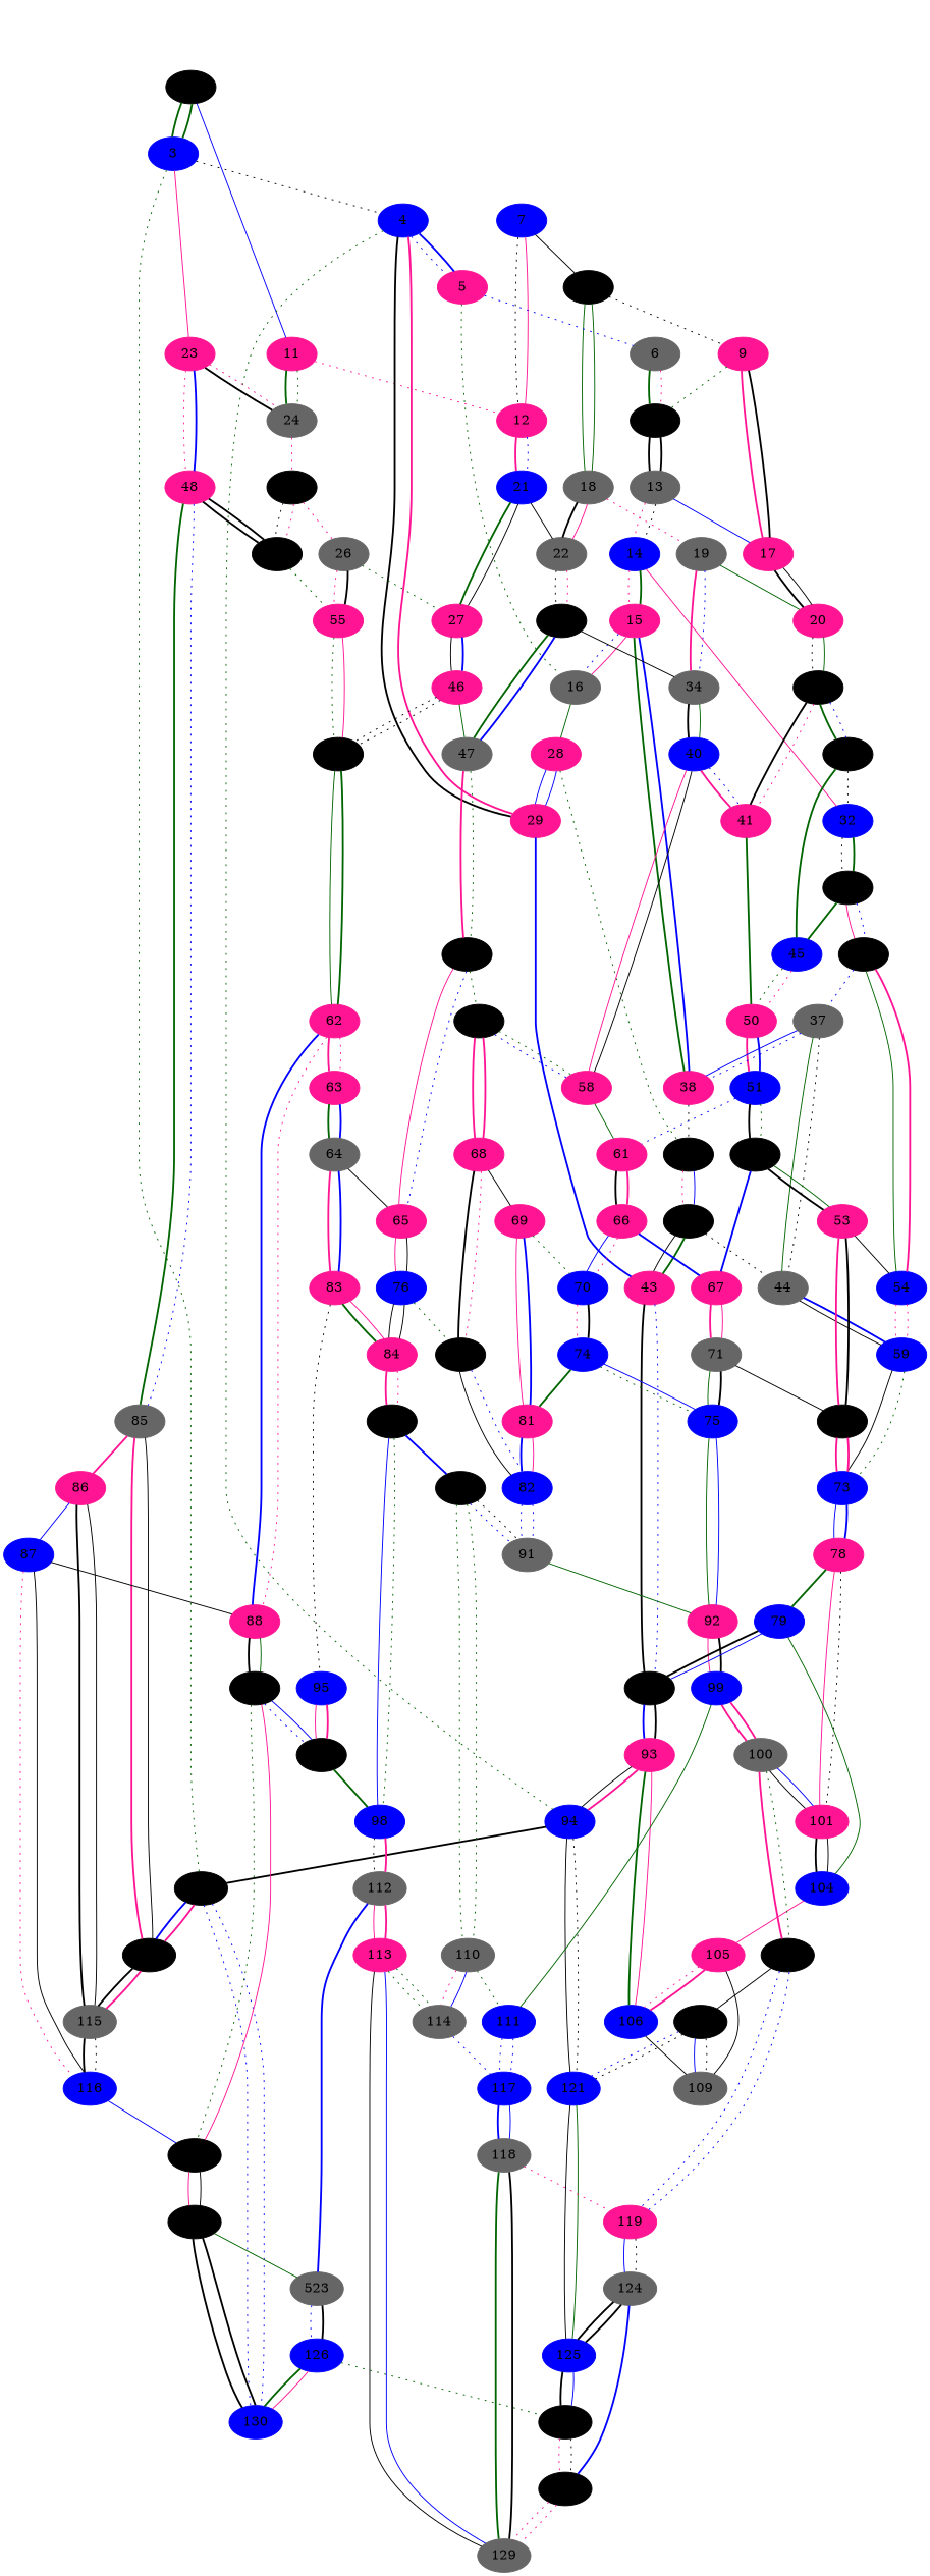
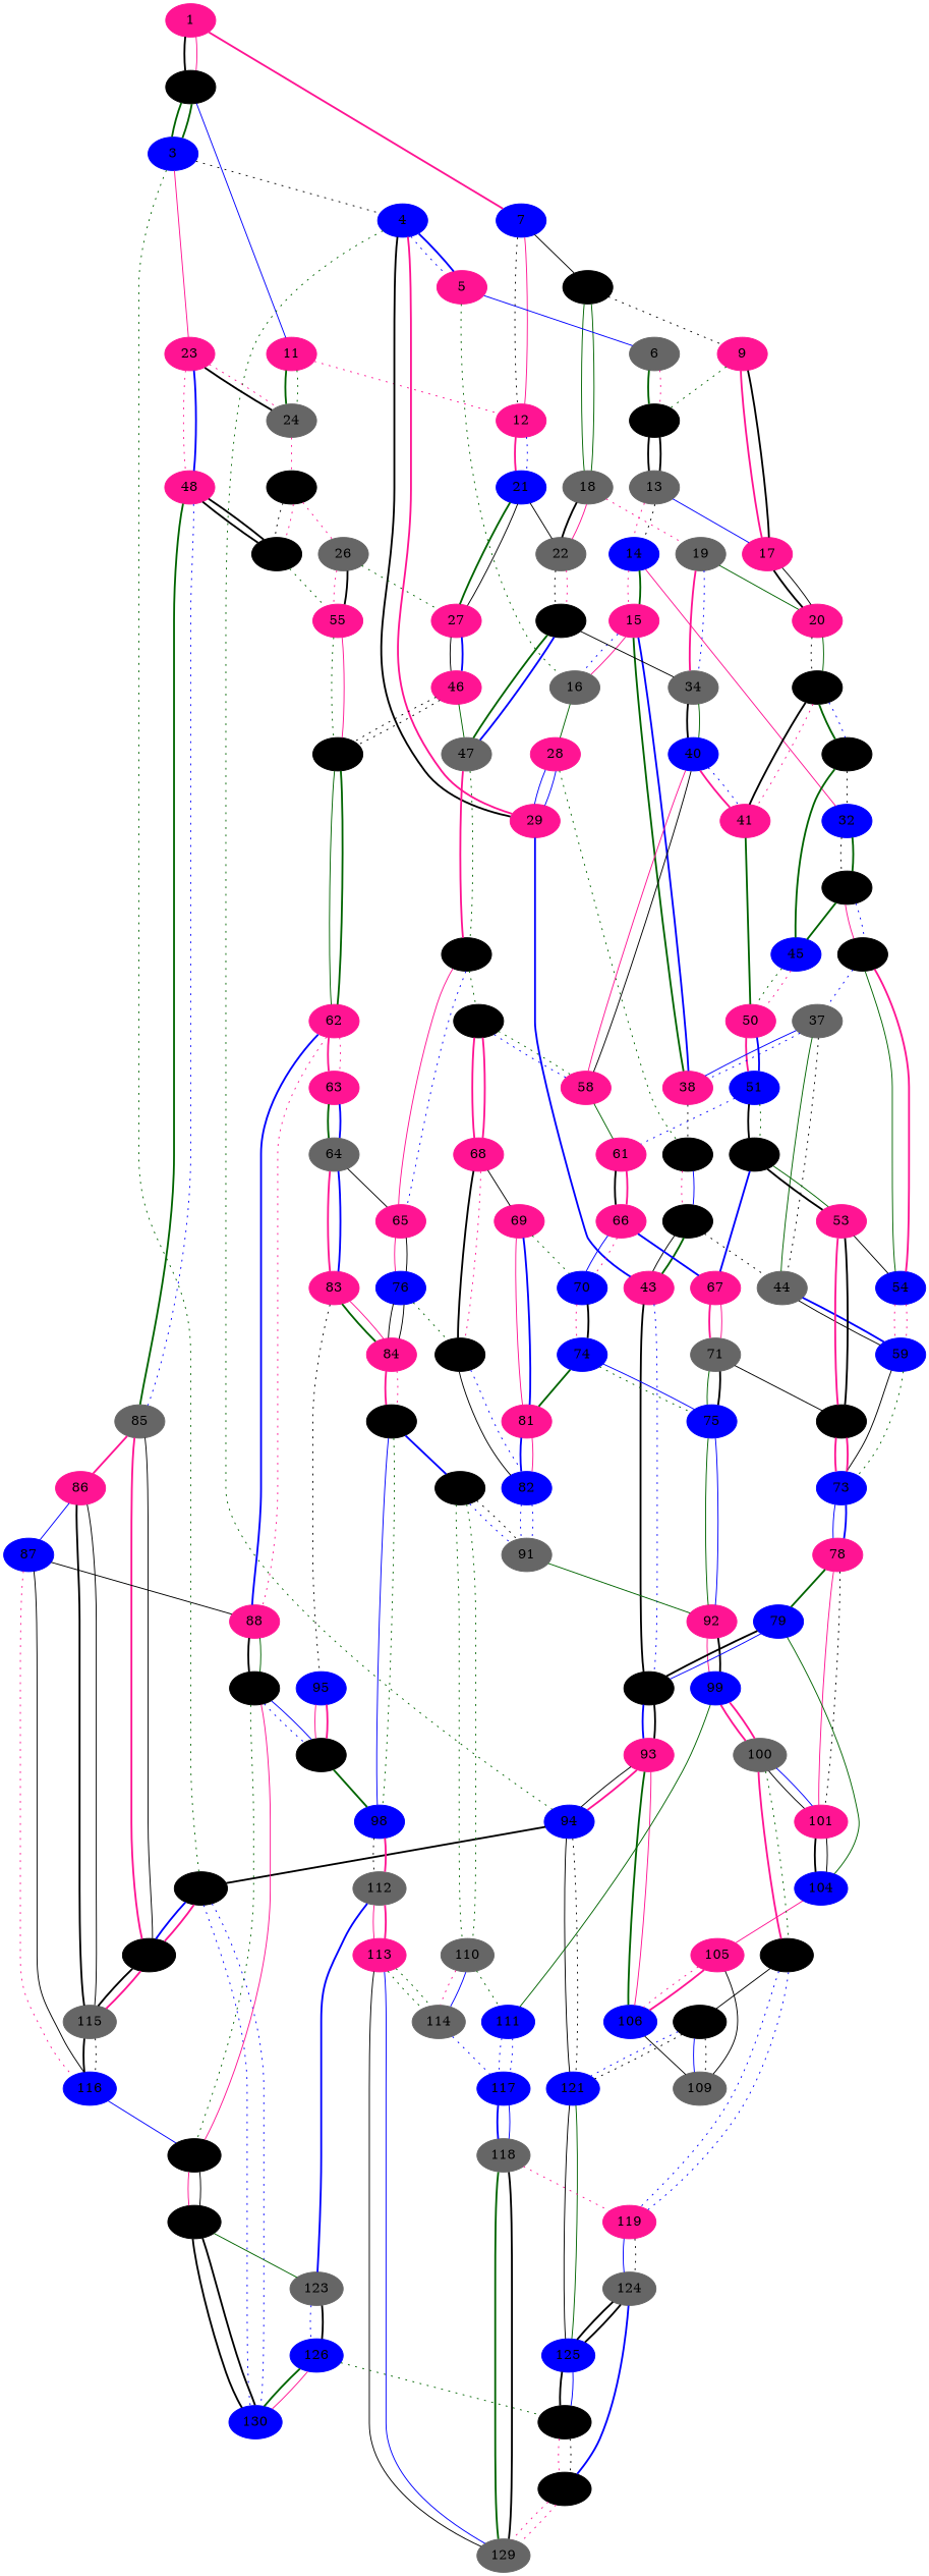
  graph {
    node [color=deeppink style=filled]
    edge [color=black style=bold]
    2 [color=black]
+   1
    7 [color=blue]
    3 [color=blue]
    11
    8 [color=black]
    12
    4 [color=blue]
    23
    102 [color=black]
    24 [color=gray40]
    5
    29
    94 [color=blue]
    48
    103 [color=black]
    130 [color=blue]
    6 [color=gray40]
    16 [color=gray40]
    43
    121 [color=blue]
    10 [color=black]
    28
    13 [color=gray40]
    9
    18 [color=gray40]
    21 [color=blue]
    17
    19 [color=gray40]
    22 [color=gray40]
    20
    14 [color=blue]
    25 [color=black]
    27
    15
    32 [color=blue]
    38
    35 [color=black]
    39 [color=black]
    30 [color=black]
    34 [color=gray40]
    33 [color=black]
    40 [color=blue]
    31 [color=black]
    41
    46
    47 [color=gray40]
    49 [color=black]
    85 [color=gray40]
    26 [color=gray40]
    55
    60 [color=black]
    42 [color=black]
    80 [color=black]
    45 [color=blue]
    50
    36 [color=black]
    56 [color=black]
    58
    37 [color=gray40]
    54 [color=blue]
    44 [color=gray40]
    59 [color=blue]
    61
    51 [color=blue]
    93
    73 [color=blue]
    62
    57 [color=black]
    65
    86
    52 [color=black]
    53
    67
    66
    72 [color=black]
    71 [color=gray40]
    68
    76 [color=blue]
    69
    77 [color=black]
    78
    63
    88
    70 [color=blue]
    64 [color=gray40]
    96 [color=black]
    83
    84
    95 [color=blue]
    74 [color=blue]
    75 [color=blue]
    81
    82 [color=blue]
    92
    79 [color=blue]
    101
    99 [color=blue]
    89 [color=black]
    91 [color=gray40]
    104 [color=blue]
    105
    106 [color=blue]
    97 [color=black]
    90 [color=black]
    98 [color=blue]
    87 [color=blue]
    115 [color=gray40]
    116 [color=blue]
    120 [color=black]
    110 [color=gray40]
    112 [color=gray40]
    111 [color=blue]
    114 [color=gray40]
    100 [color=gray40]
    109 [color=gray40]
    125 [color=blue]
    122 [color=black]
    113
-   123 [color=gray40 label=523]
+   123 [color=gray40]
    107 [color=black]
    117 [color=blue]
    108 [color=black]
    119
    124 [color=gray40]
    118 [color=gray40]
    129 [color=gray40]
    126 [color=blue]
    128 [color=black]
    127 [color=black]
    2 -- 3 [color=darkgreen]
    2 -- 3 [color=darkgreen]
    2 -- 11 [color=blue style=solid]
+   1 -- 2
+   1 -- 2 [color=deeppink style=solid]
+   1 -- 7 [color=deeppink]
    7 -- 8 [style=solid]
    7 -- 12 [style=dotted]
    7 -- 12 [color=deeppink style=solid]
    3 -- 4 [style=dotted]
    3 -- 23 [color=deeppink style=solid]
    3 -- 102 [color=darkgreen style=dotted]
    11 -- 12 [color=deeppink style=dotted]
    11 -- 24 [color=darkgreen]
    11 -- 24 [color=darkgreen style=dotted]
    8 -- 9 [style=dotted]
    8 -- 18 [color=darkgreen style=solid]
    8 -- 18 [color=darkgreen style=solid]
    12 -- 21 [color=deeppink]
    12 -- 21 [color=blue style=dotted]
    4 -- 5 [color=blue style=dotted]
    4 -- 5 [color=blue]
    4 -- 29
    4 -- 29 [color=deeppink]
    4 -- 94 [color=darkgreen style=dotted]
    23 -- 24
    23 -- 24 [color=deeppink style=dotted]
    23 -- 48 [color=deeppink style=dotted]
    23 -- 48 [color=blue]
    102 -- 103 [color=blue]
    102 -- 103 [color=deeppink]
    102 -- 130 [color=blue style=dotted]
    102 -- 130 [color=blue style=dotted]
    24 -- 25 [color=deeppink style=dotted]
-   5 -- 6 [color=blue style=dotted]
+   5 -- 6 [color=blue style=solid]
    5 -- 16 [color=darkgreen style=dotted]
    29 -- 43 [color=blue]
    94 -- 102
    94 -- 121 [style=solid]
    94 -- 121 [style=dotted]
    48 -- 49
    48 -- 49
    48 -- 85 [color=darkgreen]
    48 -- 85 [color=blue style=dotted]
    103 -- 115
    103 -- 115 [color=deeppink]
    6 -- 10 [color=darkgreen]
    6 -- 10 [color=deeppink style=dotted]
    16 -- 28 [color=darkgreen style=solid]
    43 -- 80
    43 -- 80 [color=blue style=dotted]
    121 -- 125 [style=solid]
    121 -- 125 [color=darkgreen style=solid]
    10 -- 13
    10 -- 13
    28 -- 29 [color=blue style=solid]
    28 -- 29 [color=blue style=solid]
    28 -- 39 [color=darkgreen style=dotted]
    13 -- 17 [color=blue style=solid]
    13 -- 14 [color=deeppink style=dotted]
    13 -- 14 [style=dotted]
    9 -- 10 [color=darkgreen style=dotted]
    9 -- 17 [color=deeppink]
    9 -- 17
    18 -- 19 [color=deeppink style=dotted]
    18 -- 22
    18 -- 22 [color=deeppink style=solid]
    21 -- 22 [style=solid]
    21 -- 27 [color=darkgreen]
    21 -- 27 [style=solid]
    17 -- 20
    17 -- 20 [style=solid]
    19 -- 20 [color=darkgreen style=solid]
    19 -- 34 [color=deeppink]
    19 -- 34 [color=blue style=dotted]
    22 -- 33 [style=dotted]
    22 -- 33 [color=deeppink style=dotted]
    20 -- 30 [style=dotted]
    20 -- 30 [color=darkgreen style=solid]
    14 -- 15 [color=deeppink style=dotted]
    14 -- 15 [color=darkgreen]
    14 -- 32 [color=deeppink style=solid]
    25 -- 49 [style=dotted]
    25 -- 49 [color=deeppink style=dotted]
    25 -- 26 [color=deeppink style=dotted]
    27 -- 46 [style=solid]
    27 -- 46 [color=blue]
    15 -- 16 [color=blue style=dotted]
    15 -- 16 [color=deeppink style=solid]
    15 -- 38 [color=darkgreen]
    15 -- 38 [color=blue]
    32 -- 35 [style=dotted]
    32 -- 35 [color=darkgreen]
    38 -- 39 [style=dotted]
    35 -- 45 [color=darkgreen]
    35 -- 36 [color=deeppink style=solid]
    35 -- 36 [color=blue style=dotted]
    39 -- 42 [color=deeppink style=dotted]
    39 -- 42 [color=blue style=solid]
    30 -- 31 [color=darkgreen]
    30 -- 31 [color=blue style=dotted]
    30 -- 41
    30 -- 41 [color=deeppink style=dotted]
    34 -- 40
    34 -- 40 [color=darkgreen style=solid]
    33 -- 34 [style=solid]
    33 -- 47 [color=darkgreen]
    33 -- 47 [color=blue]
    40 -- 41 [color=deeppink]
    40 -- 41 [color=blue style=dotted]
    40 -- 58 [color=deeppink style=solid]
    40 -- 58 [style=solid]
    31 -- 32 [style=dotted]
    31 -- 45 [color=darkgreen]
    41 -- 50 [color=darkgreen]
    46 -- 47 [color=darkgreen style=solid]
    46 -- 60 [style=dotted]
    46 -- 60 [style=dotted]
    47 -- 56 [color=deeppink]
    47 -- 56 [color=darkgreen style=dotted]
    49 -- 55 [color=darkgreen style=dotted]
    85 -- 103 [color=deeppink]
    85 -- 103 [style=solid]
    85 -- 86 [color=deeppink]
    26 -- 27 [color=darkgreen style=dotted]
    26 -- 55 [color=deeppink style=dotted]
    26 -- 55
    55 -- 60 [color=darkgreen style=dotted]
    55 -- 60 [color=deeppink style=solid]
    60 -- 62 [color=darkgreen style=solid]
    60 -- 62 [color=darkgreen]
    42 -- 43 [style=solid]
    42 -- 43 [color=darkgreen]
    42 -- 44 [style=dotted]
    80 -- 93 [color=blue]
    80 -- 93
    45 -- 50 [color=darkgreen style=dotted]
    45 -- 50 [color=deeppink style=dotted]
    50 -- 51 [color=deeppink]
    50 -- 51 [color=blue]
    36 -- 37 [color=blue style=dotted]
    36 -- 54 [color=darkgreen style=solid]
    36 -- 54 [color=deeppink]
    56 -- 57 [color=darkgreen style=dotted]
    56 -- 65 [color=deeppink style=solid]
    56 -- 65 [color=blue style=dotted]
    58 -- 61 [color=darkgreen style=solid]
    37 -- 38 [color=blue style=solid]
    37 -- 38 [color=blue style=dotted]
    37 -- 44 [color=darkgreen style=solid]
    37 -- 44 [style=dotted]
    54 -- 59 [color=deeppink style=dotted]
    54 -- 59 [color=deeppink style=dotted]
    44 -- 59 [style=solid]
    44 -- 59 [color=blue]
    59 -- 73 [style=solid]
    59 -- 73 [color=darkgreen style=dotted]
    61 -- 66
    61 -- 66 [color=deeppink]
    51 -- 61 [color=blue style=dotted]
    51 -- 52
    51 -- 52 [color=darkgreen style=dotted]
    93 -- 94 [style=solid]
    93 -- 94 [color=deeppink]
    93 -- 106 [color=darkgreen]
    93 -- 106 [color=deeppink style=solid]
    73 -- 78 [color=blue style=solid]
    73 -- 78 [color=blue]
    62 -- 63 [color=deeppink]
    62 -- 63 [color=deeppink style=dotted]
    62 -- 88 [color=blue]
    62 -- 88 [color=deeppink style=dotted]
    57 -- 58 [color=blue style=dotted]
    57 -- 58 [color=darkgreen style=dotted]
    57 -- 68 [color=deeppink]
    57 -- 68 [color=deeppink]
    65 -- 76 [color=deeppink style=solid]
    65 -- 76 [style=solid]
    86 -- 87 [color=blue style=solid]
    86 -- 115
    86 -- 115 [style=solid]
    52 -- 53
    52 -- 53 [color=darkgreen style=solid]
    52 -- 67 [color=blue]
    53 -- 54 [style=solid]
    53 -- 72 [color=deeppink]
    53 -- 72
    67 -- 71 [color=deeppink]
    67 -- 71 [color=deeppink style=solid]
    66 -- 67 [color=blue]
    66 -- 70 [color=blue style=solid]
    66 -- 70 [color=deeppink style=dotted]
    72 -- 73 [color=deeppink]
    72 -- 73 [color=deeppink]
    71 -- 72 [style=solid]
    71 -- 75 [color=darkgreen style=solid]
    71 -- 75
    68 -- 69 [style=solid]
    68 -- 77
    68 -- 77 [color=deeppink style=dotted]
    76 -- 77 [color=darkgreen style=dotted]
    76 -- 84 [style=solid]
    76 -- 84 [style=solid]
    69 -- 70 [color=darkgreen style=dotted]
    69 -- 81 [color=deeppink style=solid]
    69 -- 81 [color=blue]
    77 -- 82 [style=solid]
    77 -- 82 [color=blue style=dotted]
    78 -- 79 [color=darkgreen]
    78 -- 101 [color=deeppink style=solid]
    78 -- 101 [style=dotted]
    63 -- 64 [color=darkgreen]
    63 -- 64 [color=blue]
    88 -- 96
    88 -- 96 [color=darkgreen style=solid]
    70 -- 74 [color=deeppink style=dotted]
    70 -- 74
    64 -- 65 [style=solid]
    64 -- 83 [color=deeppink]
    64 -- 83 [color=blue]
    96 -- 97 [color=blue style=dotted]
    96 -- 97 [color=blue style=solid]
    96 -- 120 [color=darkgreen style=dotted]
    96 -- 120 [color=deeppink style=solid]
    83 -- 84 [color=darkgreen]
    83 -- 84 [color=deeppink style=solid]
    83 -- 95 [style=dotted]
    84 -- 89 [color=deeppink]
    84 -- 89 [color=deeppink style=dotted]
    95 -- 97 [color=deeppink style=solid]
    95 -- 97 [color=deeppink]
    74 -- 75 [color=darkgreen style=dotted]
    74 -- 75 [color=blue style=solid]
    74 -- 81 [color=darkgreen]
    75 -- 92 [color=darkgreen style=solid]
    75 -- 92 [color=blue style=solid]
    81 -- 82 [color=blue]
    81 -- 82 [color=deeppink style=solid]
    82 -- 91 [color=blue style=dotted]
    82 -- 91 [color=blue style=dotted]
    92 -- 99 [color=deeppink style=solid]
    92 -- 99
    79 -- 80
    79 -- 80 [color=blue style=solid]
    79 -- 104 [color=darkgreen style=solid]
    101 -- 104
    101 -- 104 [style=solid]
    99 -- 111 [color=darkgreen style=solid]
    99 -- 100 [color=deeppink]
    99 -- 100 [color=deeppink]
    89 -- 90 [color=blue]
    89 -- 98 [color=blue style=solid]
    89 -- 98 [color=darkgreen style=dotted]
    91 -- 92 [color=darkgreen style=solid]
    104 -- 105 [color=deeppink style=solid]
    105 -- 106 [color=deeppink style=dotted]
    105 -- 106 [color=deeppink]
    105 -- 109 [style=solid]
    106 -- 109 [style=solid]
    97 -- 98 [color=darkgreen]
    90 -- 91 [color=blue style=dotted]
    90 -- 91 [style=dotted]
    90 -- 110 [color=darkgreen style=dotted]
    90 -- 110 [color=darkgreen style=dotted]
    98 -- 112 [style=dotted]
    98 -- 112 [color=deeppink]
    87 -- 88 [style=solid]
    87 -- 116 [color=deeppink style=dotted]
    87 -- 116 [style=solid]
    115 -- 116
    115 -- 116 [style=dotted]
    116 -- 120 [color=blue style=solid]
    120 -- 122 [color=deeppink style=solid]
    120 -- 122 [style=solid]
    110 -- 111 [color=darkgreen style=dotted]
    110 -- 114 [color=deeppink style=dotted]
    110 -- 114 [color=blue style=solid]
    112 -- 113 [color=deeppink style=solid]
    112 -- 113 [color=deeppink]
    112 -- 123 [color=blue]
    111 -- 117 [color=blue style=dotted]
    111 -- 117 [color=blue style=dotted]
    114 -- 117 [color=blue style=dotted]
    100 -- 101 [style=solid]
    100 -- 101 [color=blue style=solid]
    100 -- 107 [color=deeppink]
    100 -- 107 [color=darkgreen style=dotted]
    125 -- 127
    125 -- 127 [color=blue style=solid]
    122 -- 130
    122 -- 130
    122 -- 123 [color=darkgreen style=solid]
    113 -- 114 [color=darkgreen style=dotted]
    113 -- 114 [color=darkgreen style=dotted]
    113 -- 129 [style=solid]
    113 -- 129 [color=blue style=solid]
    123 -- 126 [color=blue style=dotted]
    123 -- 126
    107 -- 108 [style=solid]
    107 -- 119 [color=blue style=dotted]
    107 -- 119 [color=blue style=dotted]
    117 -- 118 [color=blue]
    117 -- 118 [color=blue style=solid]
    108 -- 121 [color=blue style=dotted]
    108 -- 121 [style=dotted]
    108 -- 109 [color=blue style=solid]
    108 -- 109 [style=dotted]
    119 -- 124 [color=blue style=solid]
    119 -- 124 [style=dotted]
    124 -- 125
    124 -- 125
    124 -- 128 [color=blue]
    118 -- 119 [color=deeppink style=dotted]
    118 -- 129 [color=darkgreen]
    118 -- 129
    126 -- 130 [color=darkgreen]
    126 -- 130 [color=deeppink style=solid]
    126 -- 127 [color=darkgreen style=dotted]
    128 -- 129 [color=deeppink style=dotted]
    128 -- 129 [color=deeppink style=dotted]
    127 -- 128 [color=deeppink style=dotted]
    127 -- 128 [style=dotted]
  }
